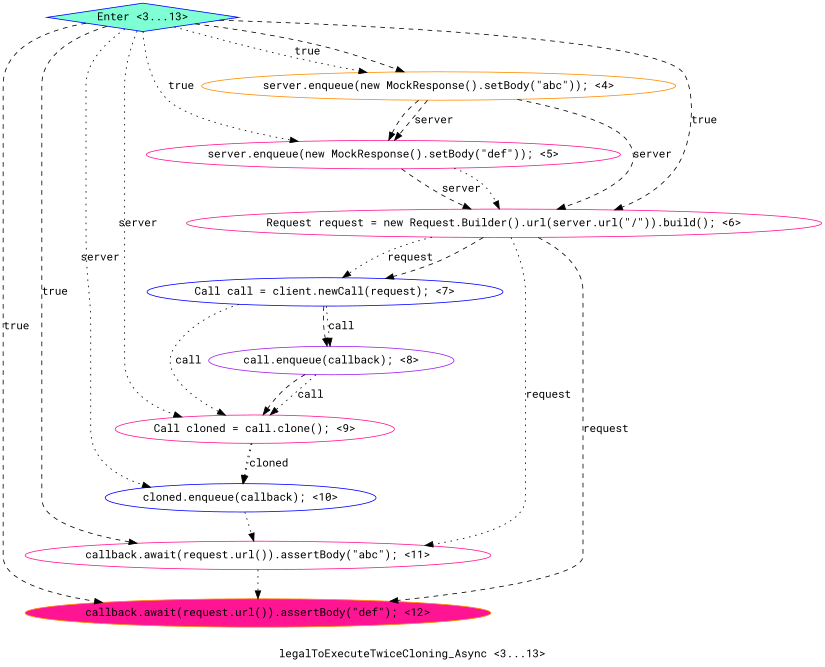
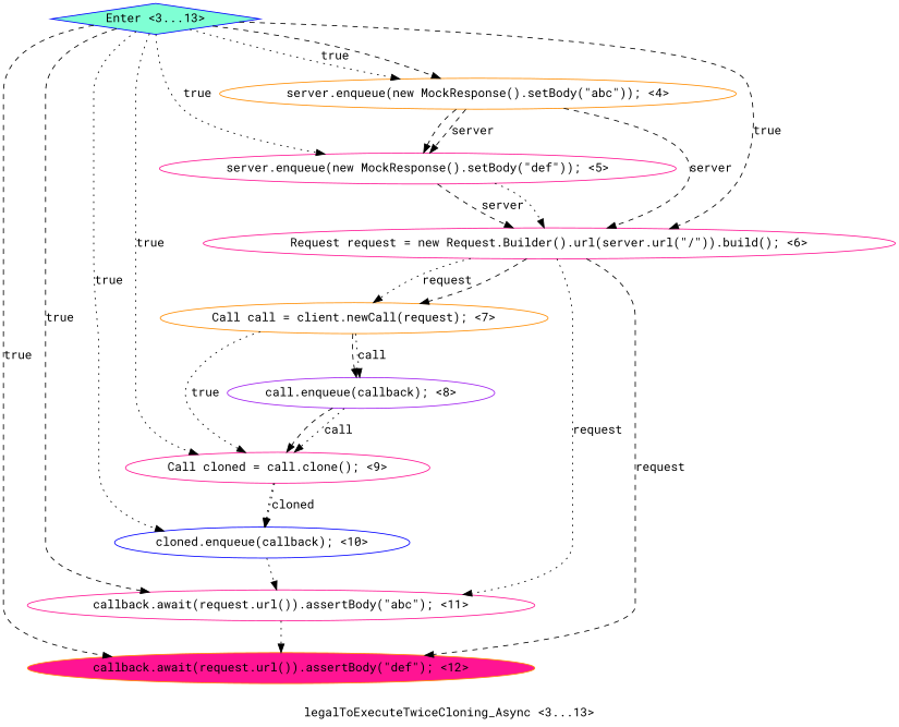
  digraph {
    fontname="Roboto Mono"
    label="legalToExecuteTwiceCloning_Async <3...13>"
    node [color=deeppink fillcolor=white fontname="Roboto Mono" shape=ellipse style=filled]
    edge [fontname="Roboto Mono" style=dotted]
    n1 [label="callback.await(request.url()).assertBody(\"abc\"); <11>"]
    n2 [color=darkorange fillcolor=deeppink label="callback.await(request.url()).assertBody(\"def\"); <12>"]
    n3 [color=darkorange label="server.enqueue(new MockResponse().setBody(\"abc\")); <4>"]
    n4 [label="server.enqueue(new MockResponse().setBody(\"def\")); <5>"]
    n5 [label="Request request = new Request.Builder().url(server.url(\"/\")).build(); <6>"]
-   n6 [color=blue label="Call call = client.newCall(request); <7>"]
+   n6 [color=darkorange label="Call call = client.newCall(request); <7>"]
    n7 [color=blue fillcolor=aquamarine label="Enter <3...13>" shape=diamond]
    n8 [label="Call cloned = call.clone(); <9>"]
    n9 [color=blue label="cloned.enqueue(callback); <10>"]
    n10 [color=purple label="call.enqueue(callback); <8>"]
    n1 -> n2
    n3 -> n4 [label=server style=dashed]
    n3 -> n4 [style=dashed]
    n3 -> n5 [label=server style=dashed]
    n4 -> n5 [label=server style=dashed]
    n4 -> n5
    n5 -> n1 [label=request]
    n5 -> n2 [label=request style=dashed]
    n5 -> n6 [label=request]
    n5 -> n6 [style=dashed]
-   n6 -> n8 [label=call]
+   n6 -> n8 [label=true]
    n6 -> n10 [label=call]
    n6 -> n10 [style=dashed]
    n7 -> n1 [label=true style=dashed]
    n7 -> n2 [label=true style=dashed]
    n7 -> n3 [label=true]
    n7 -> n3 [style=dashed]
    n7 -> n4 [label=true]
    n7 -> n5 [label=true style=dashed]
-   n7 -> n8 [label=server]
-   n7 -> n9 [label=server]
+   n7 -> n8 [label=true]
+   n7 -> n9 [label=true]
    n8 -> n9 [label=cloned]
    n8 -> n9
    n9 -> n1
    n10 -> n8 [label=call]
    n10 -> n8 [style=dashed]
  }
